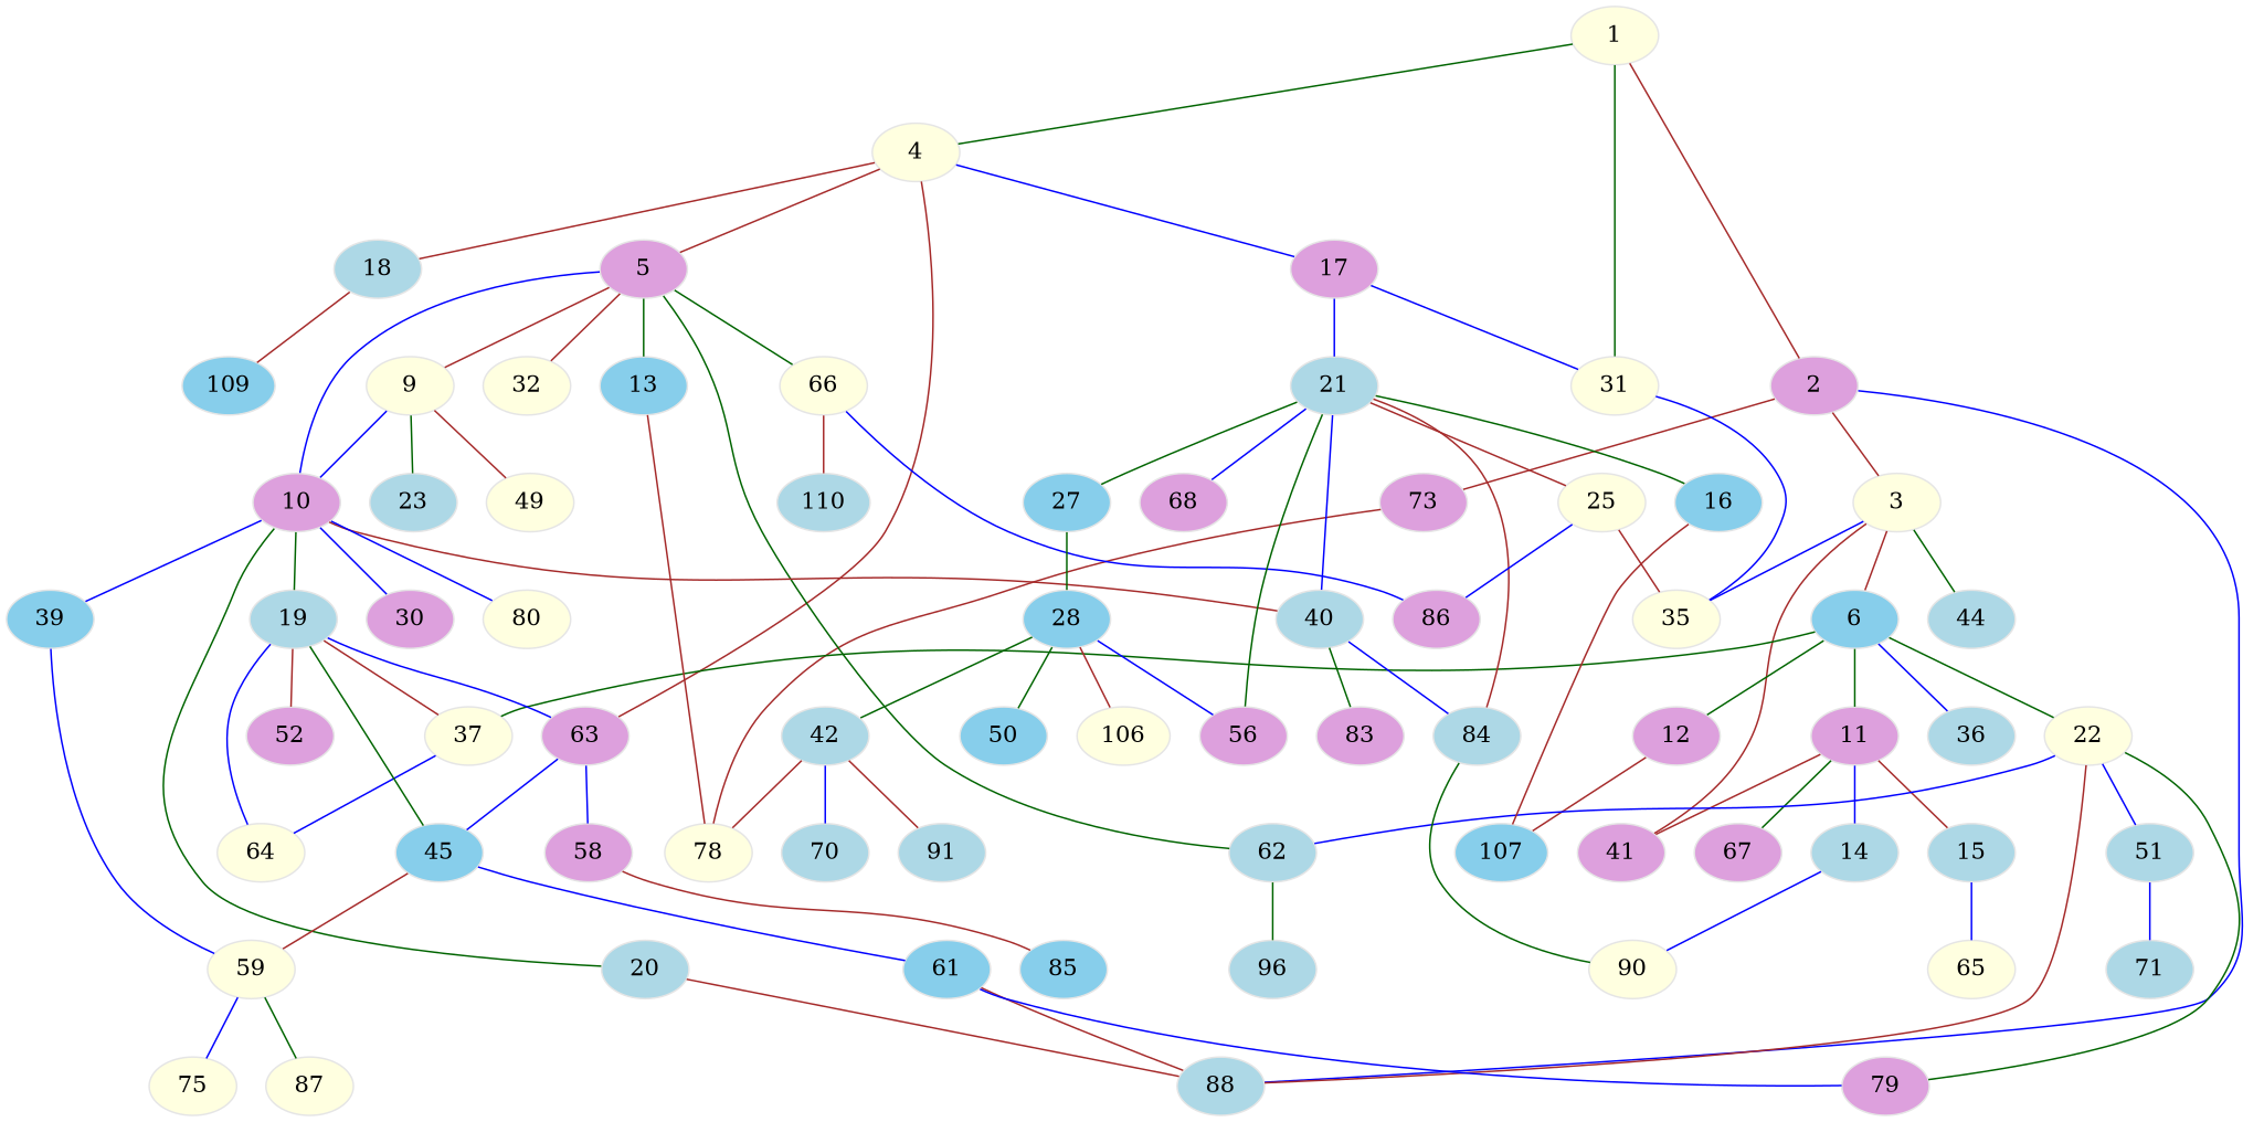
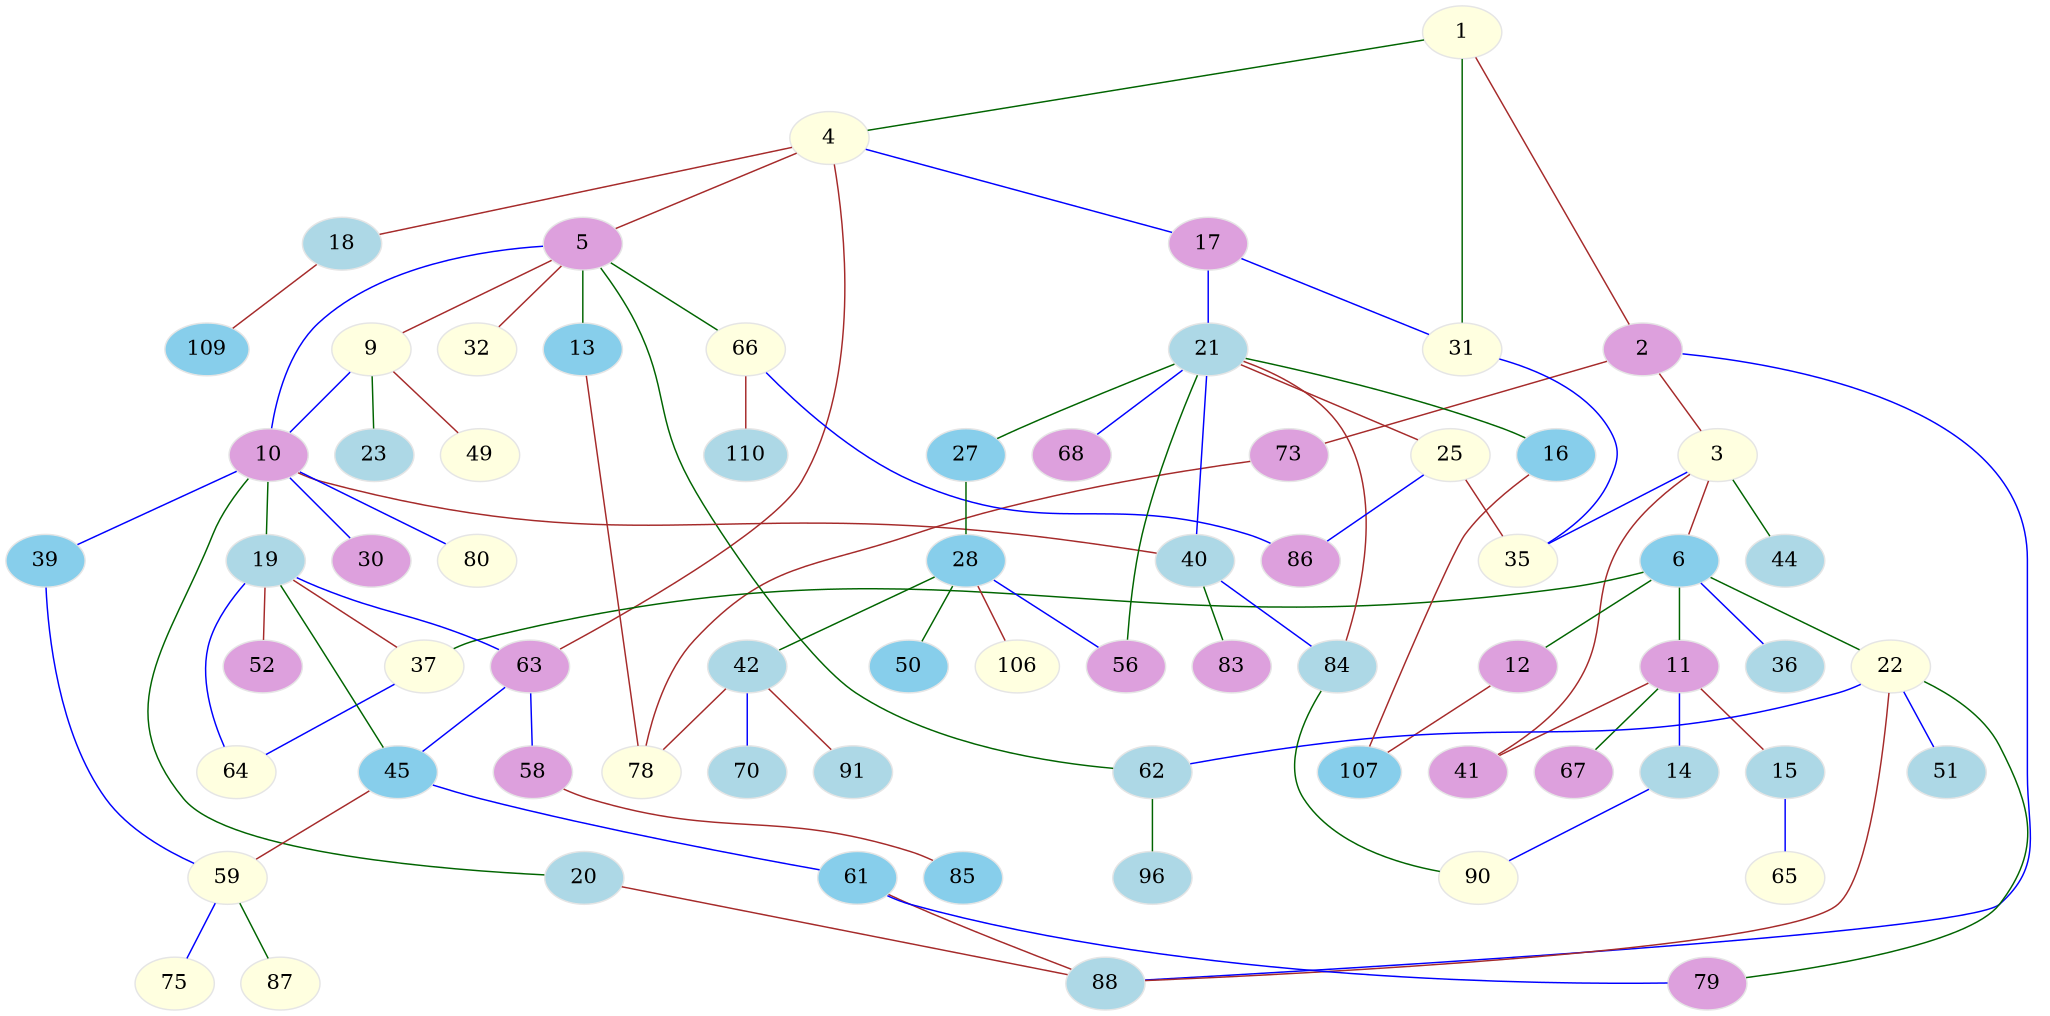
  graph {
    node [color=gray90 fillcolor=lightyellow style=filled]
    edge [color=blue]
    2 [fillcolor=plum super="+72"]
    3 [super="+81"]
    73 [fillcolor=plum]
    88 [fillcolor=lightblue super="+111"]
    1
    4 [super="+102"]
    31 [super="+46"]
    5 [fillcolor=plum super="+7"]
    17 [fillcolor=plum]
    18 [fillcolor=lightblue super="+95"]
    n11 [fillcolor=plum label=63 super="+38"]
    35 [super="+54"]
    6 [fillcolor=skyblue super="+8"]
    41 [fillcolor=plum super="+104"]
    44 [fillcolor=lightblue]
    78 [super="+94"]
    11 [fillcolor=plum super="+98"]
    12 [fillcolor=plum]
    22 [super="+101"]
    36 [fillcolor=lightblue super="+99"]
    37 [super="+93"]
    9 [super="+43"]
    10 [fillcolor=plum super="+26"]
    13 [fillcolor=skyblue super="+24"]
    32
    62 [fillcolor=lightblue super="+77"]
    66 [super="+82"]
    21 [fillcolor=lightblue super="+29"]
    109 [fillcolor=skyblue]
    45 [fillcolor=skyblue super="+48"]
    58 [fillcolor=plum super="+60"]
    23 [fillcolor=lightblue super="+63"]
    49
    19 [fillcolor=lightblue super="+47"]
    20 [fillcolor=lightblue]
    30 [fillcolor=plum]
    39 [fillcolor=skyblue]
    40 [fillcolor=lightblue super="+53"]
    80
    96 [fillcolor=lightblue]
    86 [fillcolor=plum super="+100"]
    110 [fillcolor=lightblue]
    14 [fillcolor=lightblue]
    15 [fillcolor=lightblue super="+16"]
    67 [fillcolor=plum]
    107 [fillcolor=skyblue super="+112"]
    51 [fillcolor=lightblue super="+57"]
    79 [fillcolor=plum]
    64
    52 [fillcolor=plum super="+55"]
    59 [super="+69"]
    84 [fillcolor=lightblue super="+105"]
    83 [fillcolor=plum]
    90 [super="+103"]
    65
    25
    27 [fillcolor=skyblue]
    56 [fillcolor=plum]
    68 [fillcolor=plum]
    n60 [fillcolor=skyblue label=16 super="+89"]
    61 [fillcolor=skyblue super="+92"]
    28 [fillcolor=skyblue super="+34"]
-   71 [fillcolor=lightblue super="+108"]
    42 [fillcolor=lightblue super="+74"]
    50 [fillcolor=skyblue]
    106
    70 [fillcolor=lightblue]
    91 [fillcolor=lightblue super="+97"]
    85 [fillcolor=skyblue]
    75
    87
    2 -- 3 [color=brown]
    2 -- 73 [color=brown]
    2 -- 88
    3 -- 35
    3 -- 6 [color=brown]
    3 -- 41 [color=brown]
    3 -- 44 [color=darkgreen]
    73 -- 78 [color=brown]
    1 -- 2 [color=brown]
    1 -- 4 [color=darkgreen]
    1 -- 31 [color=darkgreen]
    4 -- 5 [color=brown]
    4 -- 17
    4 -- 18 [color=brown]
    4 -- n11 [color=brown]
    31 -- 35
    5 -- 9 [color=brown]
    5 -- 10
    5 -- 13 [color=darkgreen]
    5 -- 32 [color=brown]
    5 -- 62 [color=darkgreen]
    5 -- 66 [color=darkgreen]
    17 -- 31
    17 -- 21
    18 -- 109 [color=brown]
    n11 -- 45
    n11 -- 58
    6 -- 11 [color=darkgreen]
    6 -- 12 [color=darkgreen]
    6 -- 22 [color=darkgreen]
    6 -- 36
    6 -- 37 [color=darkgreen]
    11 -- 41 [color=brown]
    11 -- 14
    11 -- 15 [color=brown]
    11 -- 67 [color=darkgreen]
    12 -- 107 [color=brown]
    22 -- 88 [color=brown]
    22 -- 62
    22 -- 51
    22 -- 79 [color=darkgreen]
    37 -- 64
    9 -- 10
    9 -- 23 [color=darkgreen]
    9 -- 49 [color=brown]
    10 -- 19 [color=darkgreen]
    10 -- 20 [color=darkgreen]
    10 -- 30
    10 -- 39
    10 -- 40 [color=brown]
    10 -- 80
    13 -- 78 [color=brown]
    62 -- 96 [color=darkgreen]
    66 -- 86
    66 -- 110 [color=brown]
    21 -- 40
    21 -- 84 [color=brown]
    21 -- 25 [color=brown]
    21 -- 27 [color=darkgreen]
    21 -- 56 [color=darkgreen]
    21 -- 68
    21 -- n60 [color=darkgreen]
    45 -- 59 [color=brown]
    45 -- 61
    58 -- 85 [color=brown]
    19 -- n11
    19 -- 37 [color=brown]
    19 -- 45 [color=darkgreen]
    19 -- 64
    19 -- 52 [color=brown]
    20 -- 88 [color=brown]
    39 -- 59
    40 -- 84
    40 -- 83 [color=darkgreen]
    14 -- 90
    15 -- 65
-   51 -- 71
    59 -- 75
    59 -- 87 [color=darkgreen]
    84 -- 90 [color=darkgreen]
    25 -- 35 [color=brown]
    25 -- 86
    27 -- 28 [color=darkgreen]
    n60 -- 107 [color=brown]
    61 -- 88 [color=brown]
    61 -- 79
    28 -- 56
    28 -- 42 [color=darkgreen]
    28 -- 50 [color=darkgreen]
    28 -- 106 [color=brown]
    42 -- 78 [color=brown]
    42 -- 70
    42 -- 91 [color=brown]
  }
